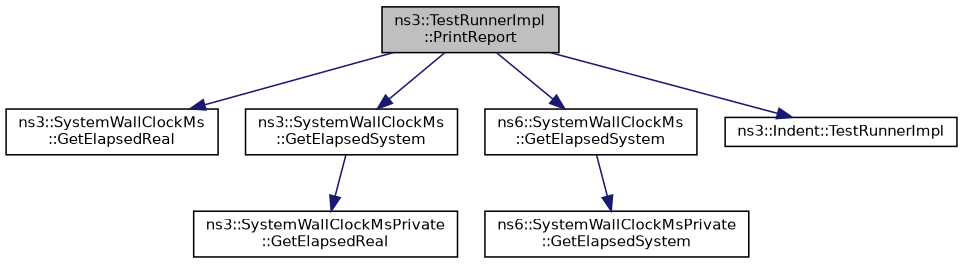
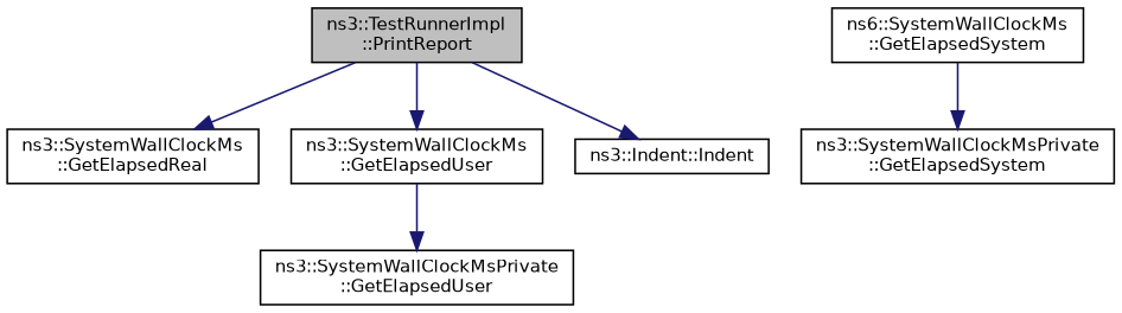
  digraph {
    rankdir=TB
    node [color=black fillcolor=white fontname=Helvetica fontsize=10 shape=record style=filled]
    edge [color=midnightblue fontname=Helvetica fontsize=10 labelfontname=Helvetica labelfontsize=10 style=solid]
    n1 [fillcolor=grey75 fontcolor=black height=0.2 label="ns3::TestRunnerImpl\l::PrintReport" width=0.4]
    n2 [height=0.2 label="ns3::SystemWallClockMs\l::GetElapsedReal" width=0.4]
-   n3 [height=0.2 label="ns3::SystemWallClockMs\l::GetElapsedSystem" width=0.4]
+   n3 [height=0.2 label="ns3::SystemWallClockMs\l::GetElapsedUser" width=0.4]
    n4 [height=0.2 label="ns6::SystemWallClockMs\l::GetElapsedSystem" width=0.4]
-   n5 [height=0.2 label="ns3::Indent::TestRunnerImpl" width=0.4]
-   n6 [height=0.2 label="ns3::SystemWallClockMsPrivate\l::GetElapsedReal" width=0.4]
-   n7 [height=0.2 label="ns6::SystemWallClockMsPrivate\l::GetElapsedSystem" width=0.4]
+   n5 [height=0.2 label="ns3::Indent::Indent" width=0.4]
+   n6 [height=0.2 label="ns3::SystemWallClockMsPrivate\l::GetElapsedUser" width=0.4]
+   n7 [height=0.2 label="ns3::SystemWallClockMsPrivate\l::GetElapsedSystem" width=0.4]
    n1 -> n2
    n1 -> n3
-   n1 -> n4
    n1 -> n5
    n3 -> n6
    n4 -> n7
  }
